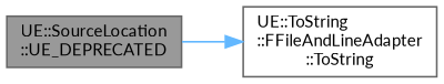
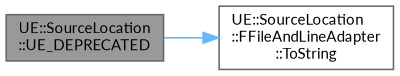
  digraph {
    rankdir=LR
    fontname=Lato
    node [fontname=Lato fontsize=10 shape=box style=filled]
    n1 [color=gray40 fillcolor=grey60 fontcolor=black height=0.2 label="UE::SourceLocation\l::UE_DEPRECATED" width=0.4]
-   n2 [color=grey40 fillcolor=white height=0.2 label="UE::ToString\l::FFileAndLineAdapter\l::ToString" width=0.4]
+   n2 [color=grey40 fillcolor=white height=0.2 label="UE::SourceLocation\l::FFileAndLineAdapter\l::ToString" width=0.4]
    n1 -> n2 [color=steelblue1 fontname=Lato fontsize=10 labelfontname=Helvetica labelfontsize=10 style=solid]
  }
